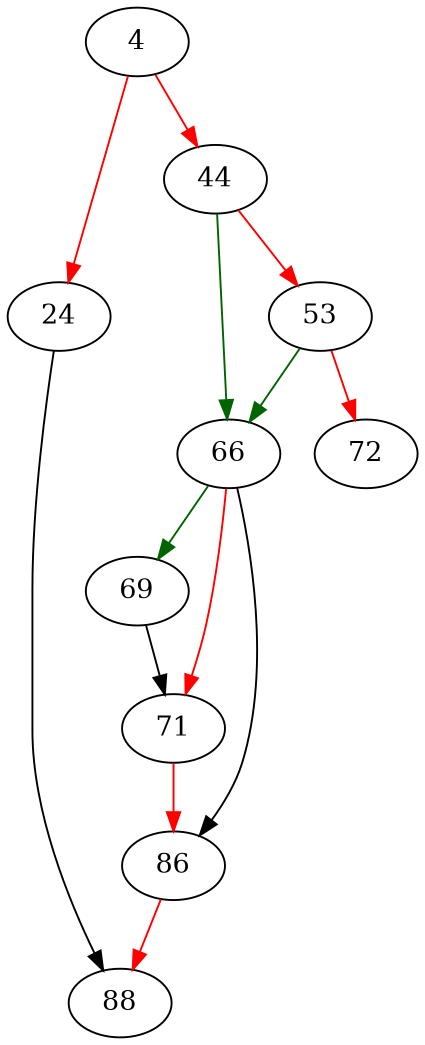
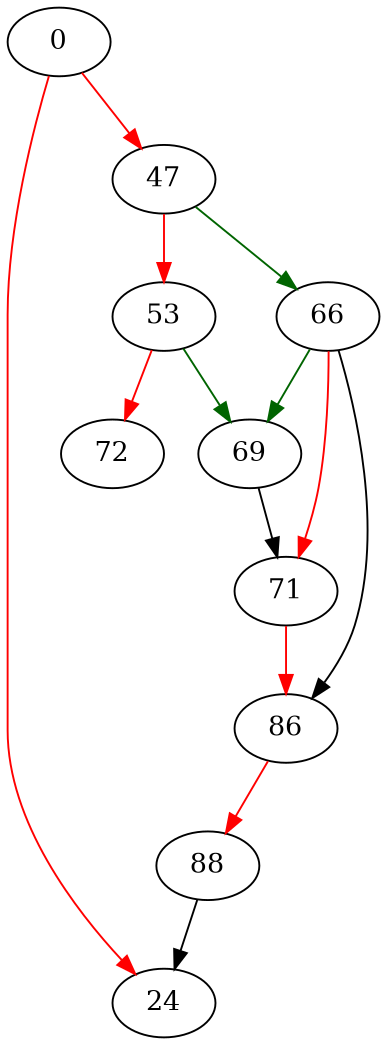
  strict digraph {
    edge [color=red]
-   4 [entry=true]
+   4 [entry=true label=0]
    24
-   44
+   44 [label=47]
    88
    66
    n6 [label=53]
    69
    71
    86
    72
    4 -> 24 [cond=true]
    4 -> 44 [cond=false]
-   24 -> 88 [color=""]
+   88 -> 24 [color=""]
    44 -> 66 [color=darkgreen cond=true]
    44 -> n6 [cond=false]
    66 -> 69 [color=darkgreen cond=true]
    66 -> 71 [cond=false]
    66 -> 86 [color=""]
-   n6 -> 66 [color=darkgreen cond=true]
+   n6 -> 69 [color=darkgreen cond=true]
    n6 -> 72 [cond=false]
    69 -> 71 [color=""]
    71 -> 86
    86 -> 88
  }
